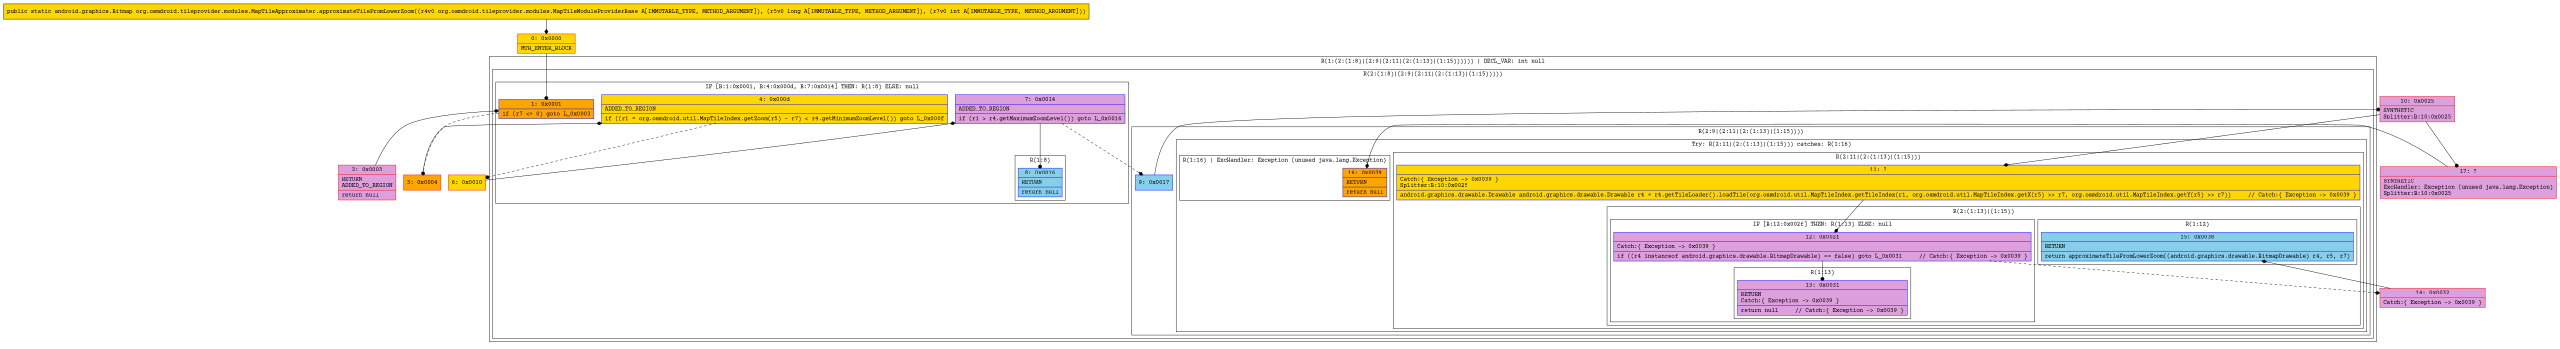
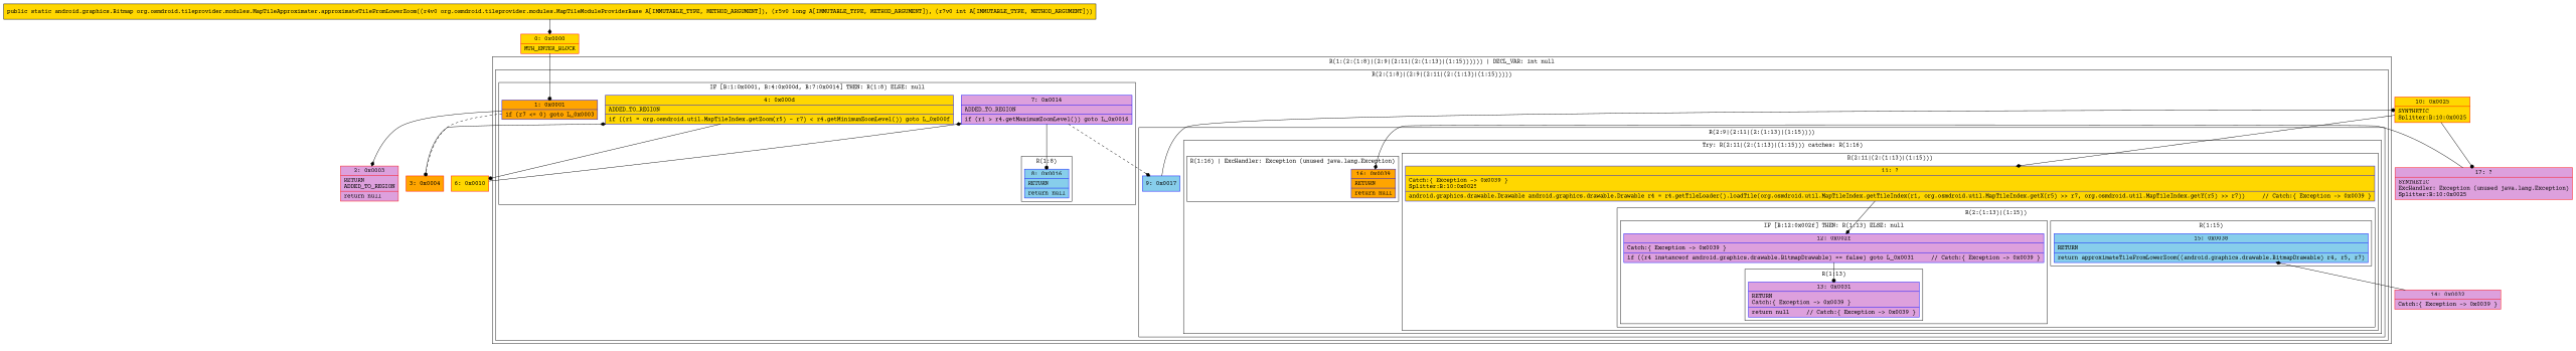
  digraph {
    fontname="Courier Prime"
    node [color=blue fillcolor=plum fontname="Courier Prime" shape=record style=filled]
    edge [arrowhead=diamond fontname="Courier Prime"]
    n1 [fillcolor=skyblue label="{8\:\ 0x0016|RETURN\l|return null\l}"]
    n2 [fillcolor=orange label="{1\:\ 0x0001|if (r7 \<= 0) goto L_0x0003\l}"]
    n3 [fillcolor=gold label="{4\:\ 0x000d|ADDED_TO_REGION\l|if ((r1 = org.osmdroid.util.MapTileIndex.getZoom(r5) \- r7) \< r4.getMinimumZoomLevel()) goto L_0x000f\l}"]
    n4 [label="{7\:\ 0x0014|ADDED_TO_REGION\l|if (r1 \> r4.getMaximumZoomLevel()) goto L_0x0016\l}"]
    n5 [label="{13\:\ 0x0031|RETURN\lCatch:\{ Exception \-\> 0x0039 \}\l|return null     \/\/ Catch:\{ Exception \-\> 0x0039 \}\l}"]
    n6 [label="{12\:\ 0x002f|Catch:\{ Exception \-\> 0x0039 \}\l|if ((r4 instanceof android.graphics.drawable.BitmapDrawable) == false) goto L_0x0031     \/\/ Catch:\{ Exception \-\> 0x0039 \}\l}"]
    n7 [fillcolor=skyblue label="{15\:\ 0x0038|RETURN\l|return approximateTileFromLowerZoom((android.graphics.drawable.BitmapDrawable) r4, r5, r7)\l}"]
    n8 [fillcolor=gold label="{11\:\ ?|Catch:\{ Exception \-\> 0x0039 \}\lSplitter:B:10:0x0025\l|android.graphics.drawable.Drawable android.graphics.drawable.Drawable r4 = r4.getTileLoader().loadTile(org.osmdroid.util.MapTileIndex.getTileIndex(r1, org.osmdroid.util.MapTileIndex.getX(r5) \>\> r7, org.osmdroid.util.MapTileIndex.getY(r5) \>\> r7))     \/\/ Catch:\{ Exception \-\> 0x0039 \}\l}"]
    n9 [fillcolor=orange label="{16\:\ 0x0039|RETURN\l|return null\l}"]
    n10 [fillcolor=skyblue label="{9\:\ 0x0017}"]
    n11 [color=red label="{2\:\ 0x0003|RETURN\lADDED_TO_REGION\l|return null\l}"]
    n12 [color=red fillcolor=orange label="{3\:\ 0x0004}"]
    n13 [color=red fillcolor=gold label="{6\:\ 0x0010}"]
    n14 [color=red label="{14\:\ 0x0032|Catch:\{ Exception \-\> 0x0039 \}\l}"]
-   n15 [color=red label="{10\:\ 0x0025|SYNTHETIC\lSplitter:B:10:0x0025\l}"]
+   n15 [color=red fillcolor=gold label="{10\:\ 0x0025|SYNTHETIC\lSplitter:B:10:0x0025\l}"]
    n16 [color=red label="{17\:\ ?|SYNTHETIC\lExcHandler: Exception (unused java.lang.Exception)\lSplitter:B:10:0x0025\l}"]
    n17 [color=red fillcolor=gold label="{0\:\ 0x0000|MTH_ENTER_BLOCK\l}"]
    n18 [fillcolor=gold label="{public static android.graphics.Bitmap org.osmdroid.tileprovider.modules.MapTileApproximater.approximateTileFromLowerZoom((r4v0 org.osmdroid.tileprovider.modules.MapTileModuleProviderBase A[IMMUTABLE_TYPE, METHOD_ARGUMENT]), (r5v0 long A[IMMUTABLE_TYPE, METHOD_ARGUMENT]), (r7v0 int A[IMMUTABLE_TYPE, METHOD_ARGUMENT])) }" color=""]
    subgraph cluster_1 {
      label="R(1:(2:(1:8)|(2:9|(2:11|(2:(1:13)|(1:15)))))) | DECL_VAR: int null\l"
      subgraph cluster_2 {
        label="R(2:(1:8)|(2:9|(2:11|(2:(1:13)|(1:15)))))"
        subgraph cluster_3 {
          label="IF [B:1:0x0001, B:4:0x000d, B:7:0x0014] THEN: R(1:8) ELSE: null"
          n2
          n3
          n4
          subgraph cluster_4 {
            label="R(1:8)"
            n1
          }
        }
        subgraph cluster_5 {
          label="R(2:9|(2:11|(2:(1:13)|(1:15))))"
          n10
          subgraph cluster_6 {
            label="Try: R(2:11|(2:(1:13)|(1:15))) catches: R(1:16)"
            subgraph cluster_7 {
              label="R(2:11|(2:(1:13)|(1:15)))"
              n8
              subgraph cluster_8 {
                label="R(2:(1:13)|(1:15))"
                subgraph cluster_9 {
                  label="IF [B:12:0x002f] THEN: R(1:13) ELSE: null"
                  n6
                  subgraph cluster_10 {
                    label="R(1:13)"
                    n5
                  }
                }
                subgraph cluster_11 {
-                 label="R(1:12)"
+                 label="R(1:15)"
                  n7
                }
              }
            }
            subgraph cluster_12 {
              label="R(1:16) | ExcHandler: Exception (unused java.lang.Exception)\l"
              n9
            }
          }
        }
      }
    }
    subgraph cluster_13 {
      label="R(1:16) | ExcHandler: Exception (unused java.lang.Exception)\l"
    }
-   n11 -> n2
+   n2 -> n11
    n2 -> n12 [arrowhead=dot style=dashed]
-   n3 -> n13 [arrowhead=dot style=dashed]
+   n3 -> n13 [arrowhead=dot style=solid]
    n4 -> n1 [arrowhead=dot]
    n4 -> n10 [style=dashed]
    n6 -> n5 [arrowhead=dot]
-   n6 -> n14 [style=dashed]
    n8 -> n6
    n10 -> n15 [arrowhead=dot]
    n12 -> n3
    n13 -> n4
    n14 -> n7
    n15 -> n8
    n15 -> n16 [arrowhead=dot]
    n16 -> n9
    n17 -> n2 [arrowhead=dot]
    n18 -> n17
  }
